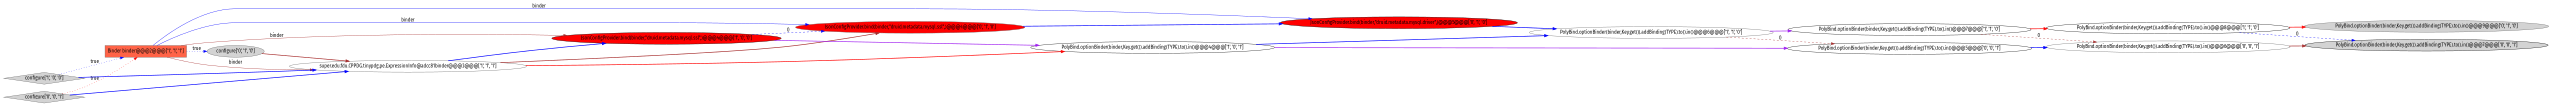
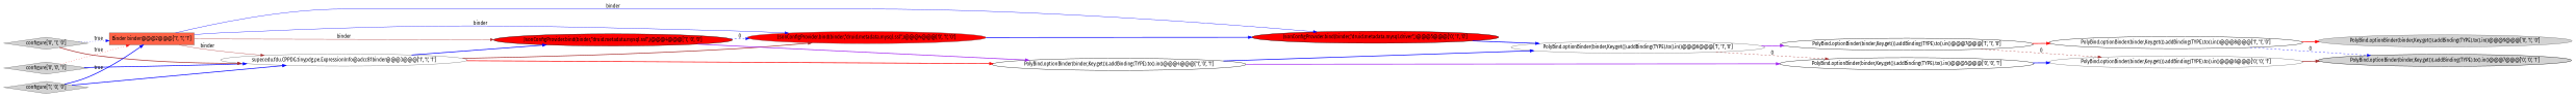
  digraph {
    fontname="Fira Sans"
    rankdir=LR
    node [color=gray40 fillcolor=white fontname="Fira Sans" shape=ellipse style=filled]
    edge [color=blue fontname="Fira Sans" style=bold]
    n1 [label="PolyBind.optionBinder(binder,Key.get()).addBinding(TYPE).to().in()@@@6@@@['0', '0', '1']"]
    n2 [color=black fillcolor=lightgray label="PolyBind.optionBinder(binder,Key.get()).addBinding(TYPE).to().in()@@@7@@@['0', '0', '1']"]
    n3 [color=black label="PolyBind.optionBinder(binder,Key.get()).addBinding(TYPE).to().in()@@@8@@@['1', '1', '0']"]
    n4 [fillcolor=lightgray label="PolyBind.optionBinder(binder,Key.get()).addBinding(TYPE).to().in()@@@9@@@['0', '1', '0']"]
    n5 [color=black label="PolyBind.optionBinder(binder,Key.get()).addBinding(TYPE).to().in()@@@7@@@['1', '1', '0']"]
    n6 [color=black label="PolyBind.optionBinder(binder,Key.get()).addBinding(TYPE).to().in()@@@5@@@['0', '0', '1']"]
    n7 [label="super.edu.fdu.CPPDG.tinypdg.pe.ExpressionInfo@adcc81binder@@@3@@@['1', '1', '1']"]
    n8 [fillcolor=red label="JsonConfigProvider.bind(binder,\"druid.metadata.mysql.ssl\",)@@@4@@@['0', '1', '0']"]
    n9 [color=black label="PolyBind.optionBinder(binder,Key.get()).addBinding(TYPE).to().in()@@@4@@@['1', '0', '1']"]
    n10 [color=black fillcolor=red label="JsonConfigProvider.bind(binder,\"druid.metadata.mysql.ssl\",)@@@4@@@['1', '0', '0']"]
    n11 [color=black fillcolor=red label="JsonConfigProvider.bind(binder,\"druid.metadata.mysql.driver\",)@@@5@@@['0', '1', '0']"]
    n12 [label="PolyBind.optionBinder(binder,Key.get()).addBinding(TYPE).to().in()@@@6@@@['1', '1', '0']"]
    n13 [fillcolor=tomato label="Binder binder@@@2@@@['1', '1', '1']" shape=box]
    n14 [fillcolor=lightgray label="configure['0', '0', '1']" shape=diamond]
-   n15 [fillcolor=lightgray label="configure['0', '1', '0']"]
+   n15 [fillcolor=lightgray label="configure['0', '1', '0']" shape=diamond]
    n16 [fillcolor=lightgray label="configure['1', '0', '0']" shape=diamond]
    n1 -> n2 [color=brown]
    n3 -> n2 [label=0 style=dashed]
    n3 -> n4 [color=red]
    n5 -> n1 [color=brown label=0 style=dashed]
    n5 -> n3 [color=red]
    n6 -> n1
    n7 -> n8 [color=brown]
    n7 -> n9 [color=red]
    n7 -> n10
    n8 -> n11
    n9 -> n6 [color=purple]
    n9 -> n12
    n10 -> n8 [label=0 style=dashed]
    n10 -> n9 [color=purple]
    n11 -> n12
    n12 -> n5 [color=purple]
    n12 -> n6 [color=brown label=0 style=dashed]
    n13 -> n7 [color=brown label=binder style=solid]
    n13 -> n8 [label=binder style=solid]
    n13 -> n10 [color=brown label=binder style=solid]
    n13 -> n11 [label=binder style=solid]
    n14 -> n7
    n14 -> n13 [color=red label=true style=dotted]
    n15 -> n7 [color=brown]
-   n13 -> n15 [label=true style=dotted]
+   n15 -> n13 [label=true style=dotted]
    n16 -> n7
-   n16 -> n13 [label=true style=dotted]
+   n16 -> n13 [label=true]
  }
